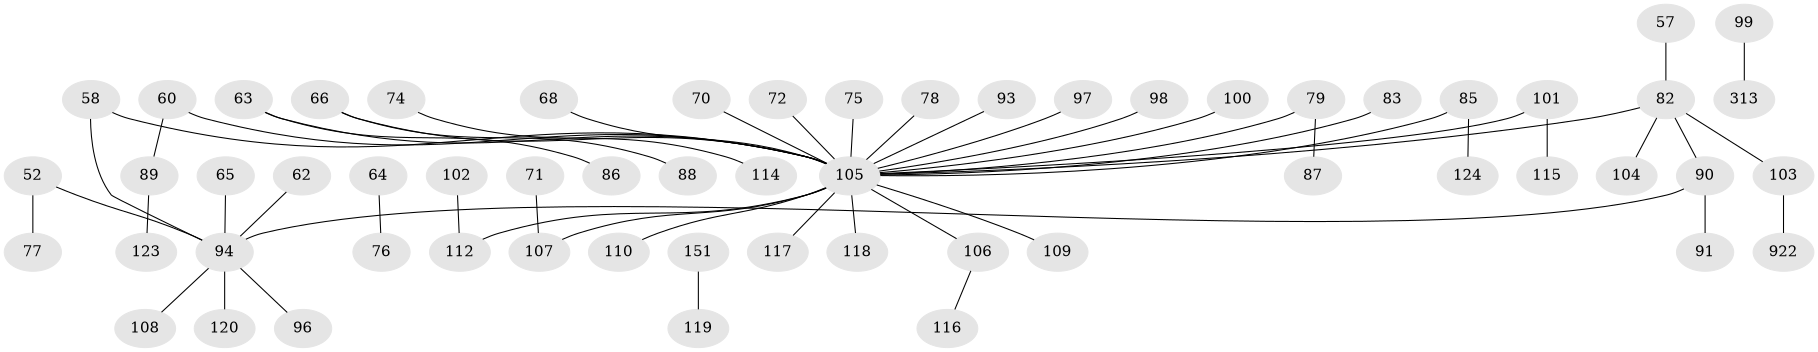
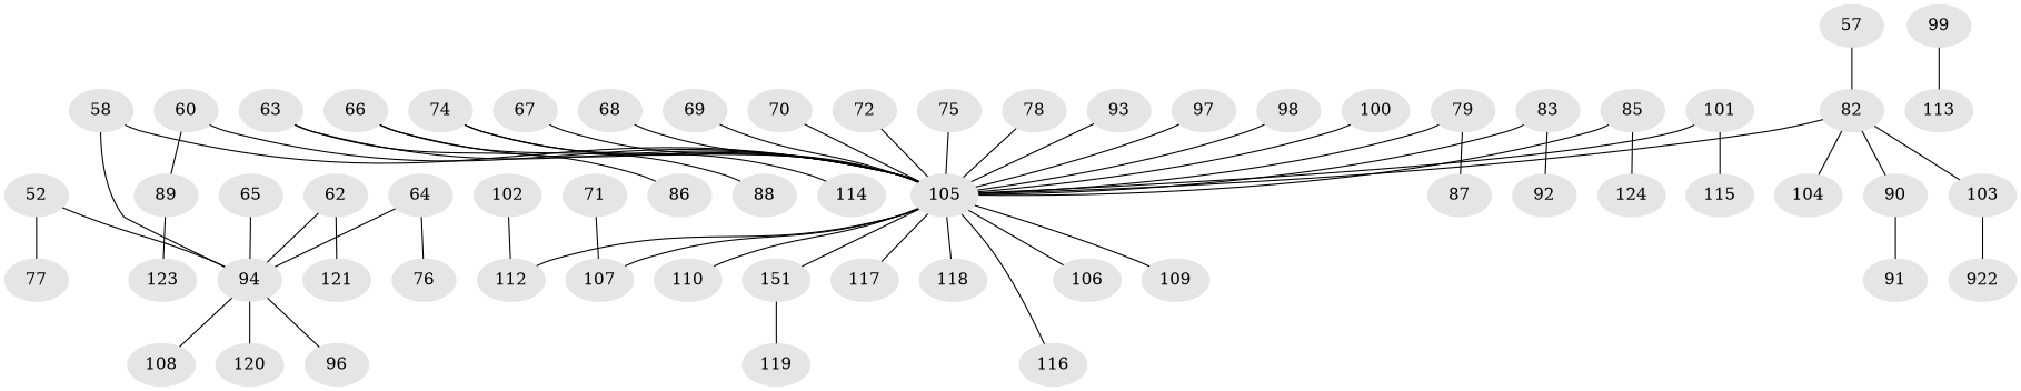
  graph {
    node [color=gray90 style=filled]
    52 [super="+43"]
    77
    94 [super="+28+29"]
    96
    108
    120
    82 [super="+81"]
    105 [super="+21+23+24+36+34+35+26+73+38+41+56+44+95+25+32+45+47+50+59+51"]
    90 [super="+54"]
    103
    104
    57
    58 [super="+9"]
    112 [super="+84"]
    106
    107
    109
    110
    n19 [label=151]
    116
    117
    118
    60 [super="+13+14"]
    89
    123
    62
+   121
    63
    86
    64
    76
    65
    66
    88
+   67
    68
+   69
    70
    71
    72
    74
    114
    75
    78
    79 [super="+61"]
    87
    91
    n48 [label=922]
    83
+   92
    85
    124
    93
    97
    98
    99
-   113 [label=313]
+   113
    100
    101
    115
    102
    119
    52 -- 77
    52 -- 94
    94 -- 96
    94 -- 108
    94 -- 120
    82 -- 105
    82 -- 90
    82 -- 103
    82 -- 104
    105 -- 112
    105 -- 106
    105 -- 107
    105 -- 109
    105 -- 110
-   106 -- 116
+   105 -- n19
+   105 -- 116
    105 -- 117
    105 -- 118
    90 -- 91
    103 -- n48
    57 -- 82
    58 -- 94
    58 -- 105
    n19 -- 119
    60 -- 105
    60 -- 89
    89 -- 123
    62 -- 94
+   62 -- 121
    63 -- 105
    63 -- 86
-   90 -- 94
+   64 -- 94
    64 -- 76
    65 -- 94
    66 -- 105
    66 -- 88
+   67 -- 105
    68 -- 105
+   69 -- 105
    70 -- 105
    71 -- 107
    72 -- 105
+   74 -- 105
    74 -- 114
    75 -- 105
    78 -- 105
    79 -- 105
    79 -- 87
    83 -- 105
+   83 -- 92
    85 -- 105
    85 -- 124
    93 -- 105
    97 -- 105
    98 -- 105
    99 -- 113
    100 -- 105
    101 -- 105
    101 -- 115
    102 -- 112
  }
